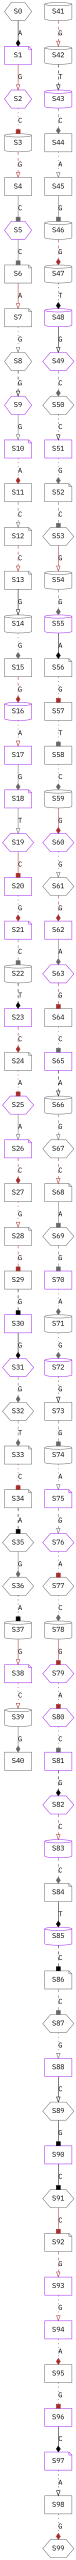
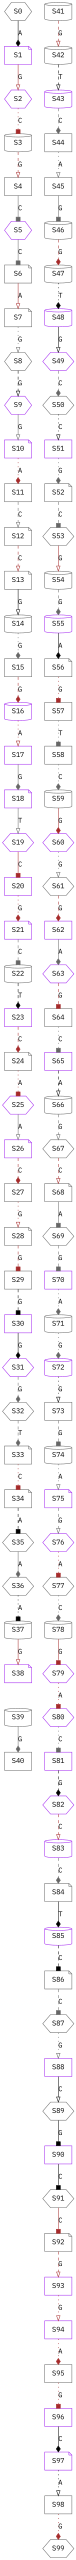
  strict digraph {
    fontname="IBM Plex Mono"
    node [color=gray40 fontname="IBM Plex Mono" shape=hexagon]
    edge [arrowhead=onormal color=gray40 fontname="IBM Plex Mono" style=dashed]
    S1 [color=purple shape=note]
    S0
    S2 [color=purple]
    S3 [shape=cylinder]
    S4 [shape=box]
    S5 [color=purple]
    S6 [shape=note]
    S7 [shape=note]
    S8
    S9 [color=purple]
    S10 [color=purple shape=note]
    S11 [shape=box]
    S12 [shape=note]
    S13 [shape=note]
    S14 [shape=cylinder]
    S15 [shape=box]
    S16 [color=purple shape=cylinder]
    S17 [color=purple shape=box]
    S18 [color=purple shape=note]
    S19 [color=purple]
    S20 [color=purple shape=box]
    S21 [color=purple shape=note]
    S22 [shape=cylinder]
    S23 [color=purple shape=box]
    S24 [shape=note]
    S25 [color=purple]
    S26 [color=purple shape=note]
    S27 [shape=box]
    S28 [shape=note]
    S29 [shape=box]
    S30 [color=purple shape=box]
    S31 [color=purple]
    S32
    S33 [shape=note]
    S34 [shape=note]
    S35
    S36
    S37 [shape=cylinder]
    S38 [color=purple shape=note]
    S39 [shape=cylinder]
    S40 [shape=box]
    S41 [shape=cylinder]
    S42 [shape=cylinder]
    S43 [color=purple shape=cylinder]
    S44 [shape=box]
    S45 [shape=box]
    S46 [shape=cylinder]
    S47 [shape=cylinder]
    S48 [color=purple shape=cylinder]
    S49 [color=purple]
    S50
    S51 [color=purple shape=box]
    S52 [shape=note]
    S53
    S54 [shape=cylinder]
    S55 [color=purple shape=cylinder]
    S56 [shape=note]
    S57 [shape=box]
    S58 [shape=box]
    S59 [shape=cylinder]
    S60 [color=purple]
    S61
    S62 [color=purple shape=box]
    S63 [color=purple]
    S64 [shape=box]
    S65 [color=purple shape=box]
    S66 [shape=cylinder]
    S67
    S68 [shape=note]
    S69
    S70 [color=purple shape=box]
    S71 [shape=cylinder]
    S72 [color=purple shape=cylinder]
    S73 [shape=box]
    S74 [shape=cylinder]
    S75 [color=purple shape=note]
    S76 [color=purple]
    S77
    S78 [shape=cylinder]
    S79 [color=purple]
    S80 [color=purple]
    S81 [color=purple shape=box]
    S82 [color=purple]
    S83 [color=purple shape=cylinder]
    S84 [shape=note]
    S85 [color=purple shape=cylinder]
    S86 [shape=note]
    S87
    S88 [color=purple shape=box]
    S89
    S90 [color=purple shape=box]
    S91
    S92 [shape=note]
    S93 [color=purple shape=box]
    S94 [color=purple shape=box]
    S95 [shape=box]
    S96 [color=purple shape=box]
    S97 [color=purple shape=note]
    S98 [shape=box]
    S99
    S1 -> S2 [color=brown label=G style=solid]
    S0 -> S1 [arrowhead=diamond color=black label=A style=solid]
    S2 -> S3 [arrowhead=box color=brown label=C style=dotted]
    S3 -> S4 [color=brown label=G]
    S4 -> S5 [arrowhead=box label=C style=solid]
    S5 -> S6 [arrowhead=box label=C style=solid]
    S6 -> S7 [color=brown label=A style=solid]
    S7 -> S8 [label=G style=dotted]
    S8 -> S9 [color=black label=G]
    S9 -> S10 [label=G style=solid]
    S10 -> S11 [arrowhead=diamond color=brown label=A style=dotted]
    S11 -> S12 [label=C]
    S12 -> S13 [color=brown label=C]
    S13 -> S14 [color=black label=G style=solid]
    S14 -> S15 [arrowhead=diamond label=G style=dotted]
    S15 -> S16 [arrowhead=diamond color=brown label=G]
    S16 -> S17 [color=brown label=A style=dotted]
    S17 -> S18 [arrowhead=diamond label=G style=solid]
    S18 -> S19 [label=T style=solid]
    S19 -> S20 [arrowhead=box color=brown label=C style=solid]
    S20 -> S21 [arrowhead=diamond color=brown label=G style=dotted]
    S21 -> S22 [arrowhead=box label=C]
    S22 -> S23 [arrowhead=diamond color=black label=T]
    S23 -> S24 [arrowhead=diamond color=brown label=C]
    S24 -> S25 [arrowhead=box color=brown label=A style=dotted]
    S25 -> S26 [label=A style=solid]
    S26 -> S27 [arrowhead=diamond color=brown label=C]
    S27 -> S28 [color=brown label=G style=dotted]
    S28 -> S29 [arrowhead=box color=brown label=G]
    S29 -> S30 [arrowhead=box color=black label=G]
    S30 -> S31 [arrowhead=diamond color=black label=G style=solid]
    S31 -> S32 [arrowhead=diamond label=G]
    S32 -> S33 [arrowhead=diamond label=T]
    S33 -> S34 [arrowhead=box color=brown label=C style=dotted]
    S34 -> S35 [arrowhead=box color=black label=A]
-   S35 -> S36 [arrowhead=diamond label=G style=solid]
+   S35 -> S36 [arrowhead=diamond label=A style=solid]
    S36 -> S37 [arrowhead=box color=black label=A style=dotted]
    S37 -> S38 [color=brown label=G style=solid]
-   S38 -> S39 [color=brown label=C style=dotted]
    S39 -> S40 [arrowhead=diamond label=G style=solid]
    S41 -> S42 [color=brown label=G]
    S42 -> S43 [color=black label=T]
    S43 -> S44 [arrowhead=diamond label=C]
    S44 -> S45 [label=A style=dotted]
    S45 -> S46 [arrowhead=box label=G style=solid]
    S46 -> S47 [arrowhead=diamond color=brown label=G]
    S47 -> S48 [arrowhead=diamond color=black label=T style=dotted]
    S48 -> S49 [color=black label=G style=solid]
    S49 -> S50 [arrowhead=diamond label=C]
    S50 -> S51 [color=black label=C style=dotted]
    S51 -> S52 [arrowhead=diamond label=G style=dotted]
    S52 -> S53 [arrowhead=box label=C]
    S53 -> S54 [color=brown label=G style=solid]
    S54 -> S55 [arrowhead=diamond label=G]
    S55 -> S56 [arrowhead=diamond color=black label=A style=solid]
    S56 -> S57 [arrowhead=box color=brown label=G style=dotted]
    S57 -> S58 [arrowhead=box label=T style=dotted]
    S58 -> S59 [arrowhead=diamond label=C style=dotted]
    S59 -> S60 [arrowhead=diamond color=brown label=G style=solid]
    S60 -> S61 [label=G style=dotted]
    S61 -> S62 [arrowhead=diamond color=brown label=G]
    S62 -> S63 [arrowhead=diamond label=A style=solid]
    S63 -> S64 [arrowhead=box color=brown label=G]
    S64 -> S65 [arrowhead=box label=C style=dotted]
    S65 -> S66 [color=black label=A]
    S66 -> S67 [label=G]
    S67 -> S68 [color=brown label=C]
    S68 -> S69 [arrowhead=box label=A style=solid]
    S69 -> S70 [arrowhead=box label=G]
    S70 -> S71 [arrowhead=diamond label=A style=dotted]
    S71 -> S72 [arrowhead=diamond label=G style=dotted]
    S72 -> S73 [color=black label=G style=dotted]
    S73 -> S74 [arrowhead=box label=G]
    S74 -> S75 [label=A style=dotted]
    S75 -> S76 [label=G]
    S76 -> S77 [arrowhead=box color=brown label=A style=dotted]
    S77 -> S78 [arrowhead=diamond label=C style=dotted]
    S78 -> S79 [arrowhead=box color=brown label=G style=solid]
    S79 -> S80 [arrowhead=box color=brown label=A style=dotted]
    S80 -> S81 [arrowhead=box label=C style=dotted]
    S81 -> S82 [arrowhead=diamond color=black label=G]
    S82 -> S83 [color=brown label=C]
    S83 -> S84 [arrowhead=diamond label=C]
    S84 -> S85 [arrowhead=diamond color=black label=T style=solid]
    S85 -> S86 [arrowhead=box color=black label=C]
    S86 -> S87 [arrowhead=box label=C]
    S87 -> S88 [label=G style=dotted]
    S88 -> S89 [color=black label=C style=solid]
    S89 -> S90 [arrowhead=box color=black label=G style=solid]
    S90 -> S91 [arrowhead=box color=black label=C style=solid]
    S91 -> S92 [arrowhead=box color=brown label=C style=solid]
    S92 -> S93 [color=brown label=G]
    S93 -> S94 [color=brown label=G style=dotted]
    S94 -> S95 [arrowhead=diamond color=brown label=A style=dotted]
    S95 -> S96 [arrowhead=box color=brown label=G style=dotted]
    S96 -> S97 [arrowhead=diamond color=black label=C style=solid]
    S97 -> S98 [color=black label=A style=dotted]
    S98 -> S99 [arrowhead=diamond color=brown label=G style=dotted]
  }
